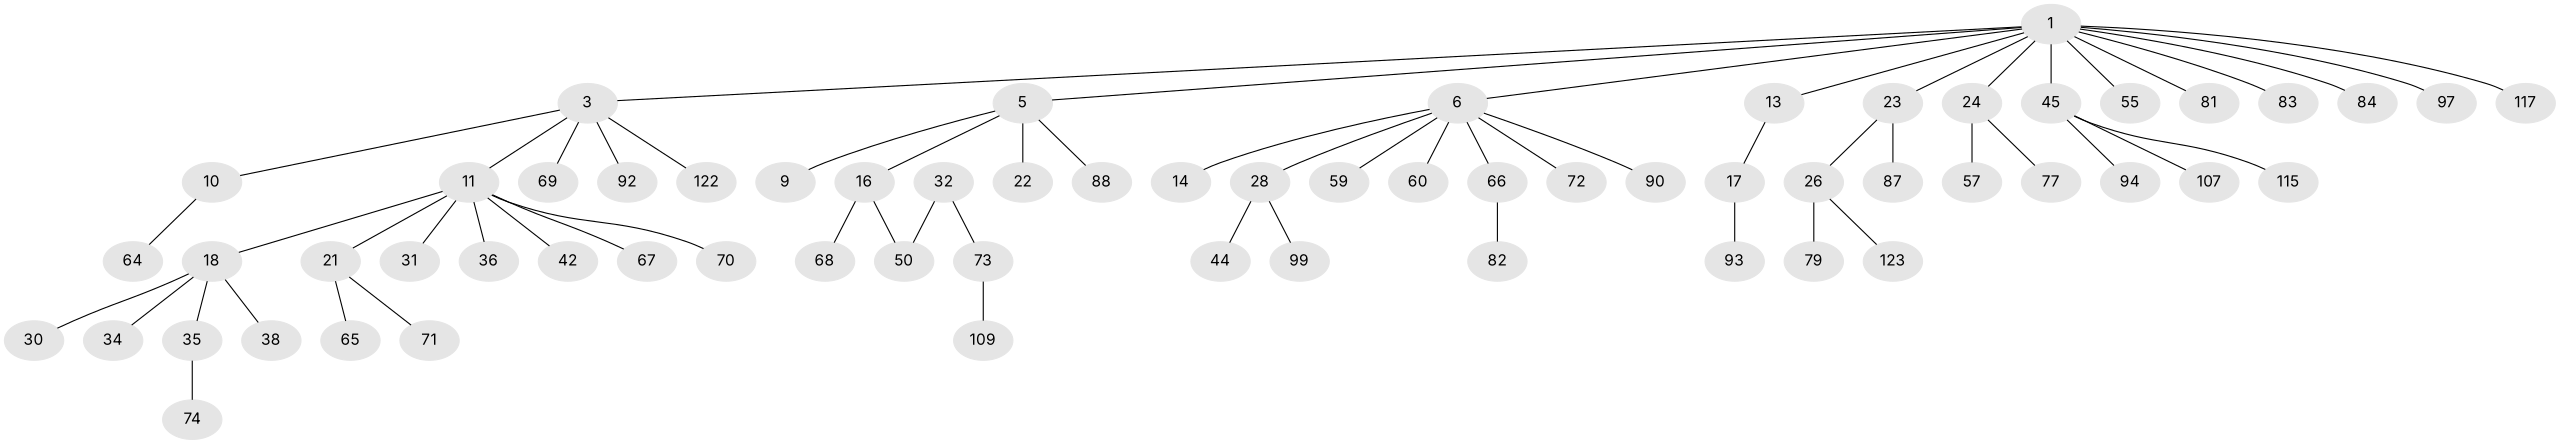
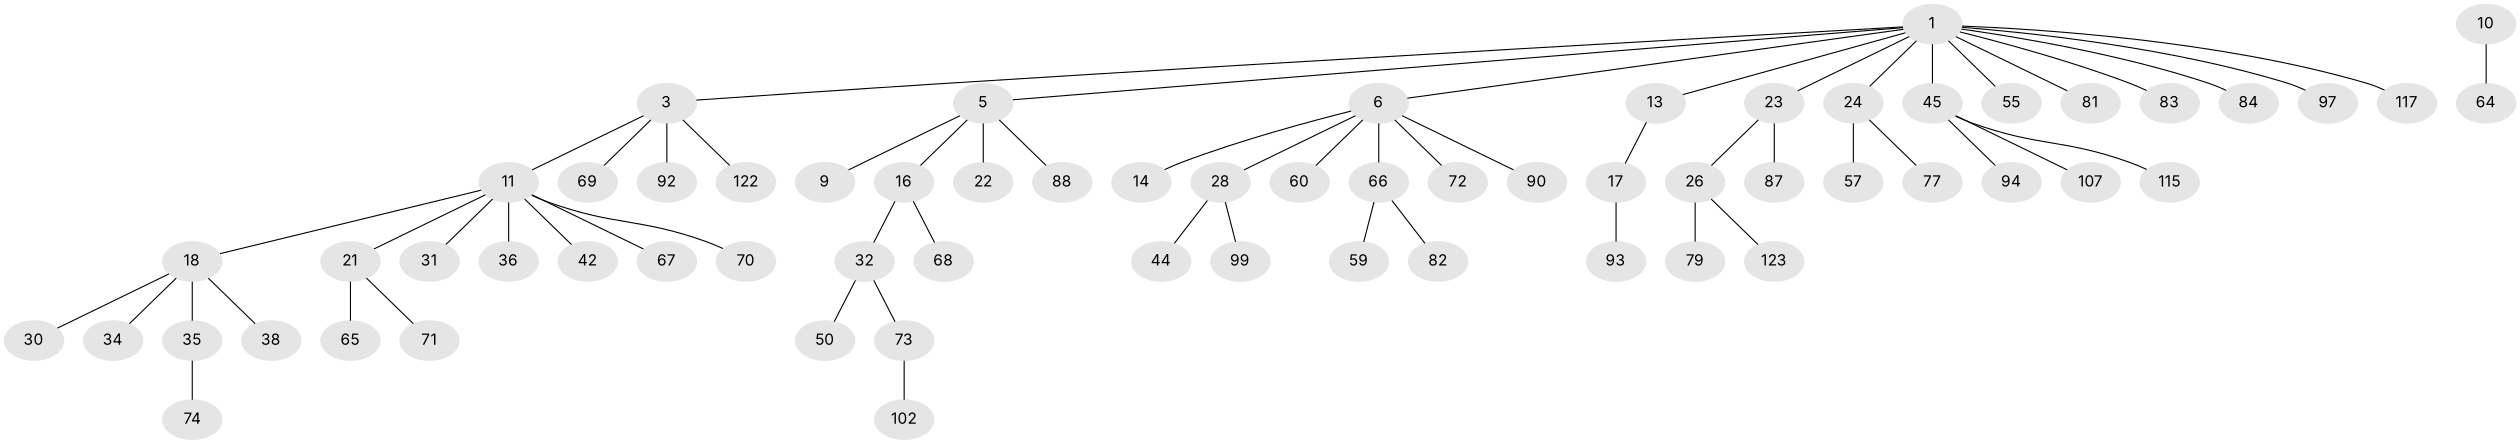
  graph {
    fontname=Inter
    node [color=gray90 fontname=Inter style=filled]
    edge [fontname=Inter]
    1 [super="+2"]
    3 [super="+4+7"]
    5
    6 [super="+8"]
    13 [super="+51"]
    23 [super="+46+120"]
    24 [super="+129+53"]
    45 [super="+49+47"]
    55
    81
    83
    84 [super="+103"]
    97
    117
    10
    11 [super="+79+75+85+12"]
    69
    92
    122
    9 [super="+91"]
    16 [super="+19+27"]
    22
    88
    14 [super="+15+62"]
    28
    59
    60
    66
    72 [super="+113"]
    90 [super="+114"]
    17
    26
    87
    57 [super="+105"]
    77
    94
    107 [super="+110"]
    115
    64
    18 [super="+25+102"]
    21
    31 [super="+41"]
    36 [super="+95"]
    42 [super="+128"]
    67
    70
    32 [super="+43+125"]
    68 [super="+100"]
    44 [super="+48"]
    99
    82
    30
    34
    35 [super="+119"]
    38
    65
    71 [super="+127"]
    93
    50 [super="+78"]
    73
    74
    n62 [label=79]
    123 [super="+126"]
-   109
+   109 [label=102]
    1 -- 3
    1 -- 5
    1 -- 6
    1 -- 13
    1 -- 23
    1 -- 24
    1 -- 45
    1 -- 55
    1 -- 81
    1 -- 83
    1 -- 84
    1 -- 97
    1 -- 117
-   3 -- 10
    3 -- 11
    3 -- 69
    3 -- 92
    3 -- 122
    5 -- 9
    5 -- 16
    5 -- 22
    5 -- 88
    6 -- 14
    6 -- 28
-   6 -- 59
+   66 -- 59
    6 -- 60
    6 -- 66
    6 -- 72
    6 -- 90
    13 -- 17
    23 -- 26
    23 -- 87
    24 -- 57
    24 -- 77
    45 -- 94
    45 -- 107
    45 -- 115
    10 -- 64
    11 -- 18
    11 -- 21
    11 -- 31
    11 -- 36
    11 -- 42
    11 -- 67
    11 -- 70
-   16 -- 50
+   16 -- 32
    16 -- 68
    28 -- 44
    28 -- 99
    66 -- 82
    17 -- 93
    26 -- n62
    26 -- 123
    18 -- 30
    18 -- 34
    18 -- 35
    18 -- 38
    21 -- 65
    21 -- 71
    32 -- 50
    32 -- 73
    35 -- 74
    73 -- 109
  }
